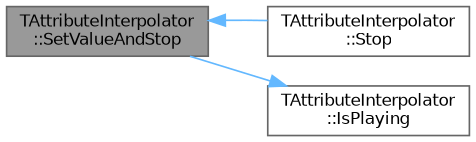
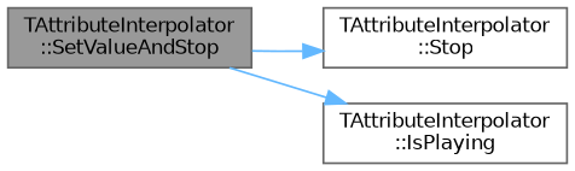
  digraph {
    rankdir=LR
    node [color=grey40 fillcolor=white fontname=Helvetica fontsize=10 shape=box style=filled]
    edge [color=steelblue1 fontname=Helvetica fontsize=10 labelfontname=Helvetica labelfontsize=10 style=solid]
    n1 [color=gray40 fillcolor=grey60 fontcolor=black height=0.2 label="TAttributeInterpolator\l::SetValueAndStop" width=0.4]
    n2 [height=0.2 label="TAttributeInterpolator\l::Stop" width=0.4]
    n3 [height=0.2 label="TAttributeInterpolator\l::IsPlaying" width=0.4]
-   n2 -> n1
+   n1 -> n2
    n1 -> n3
  }
